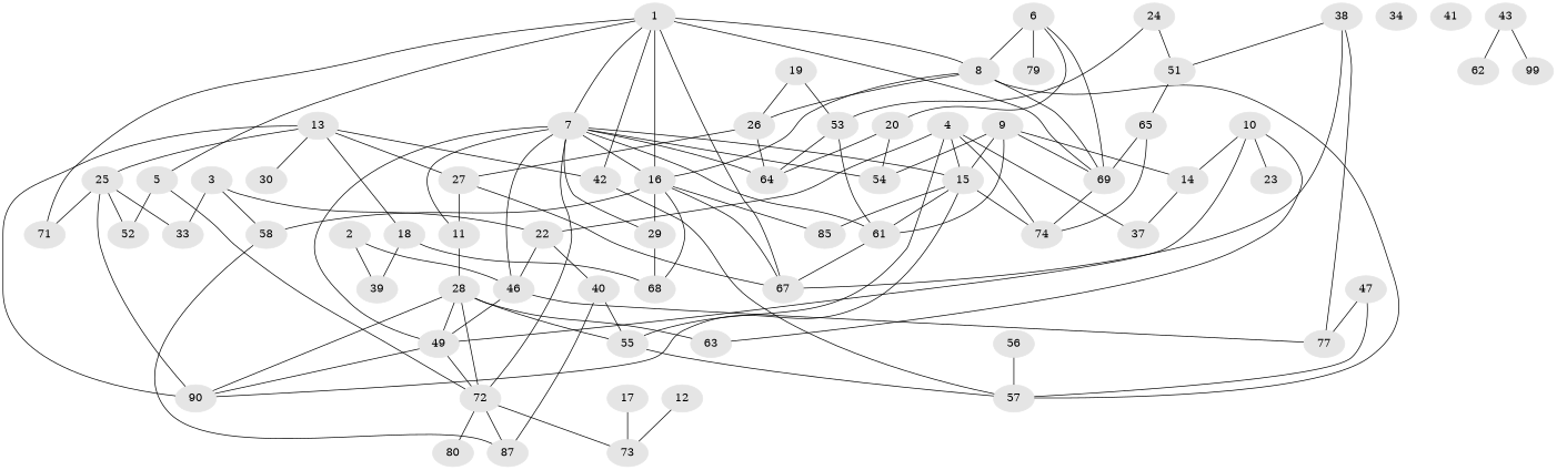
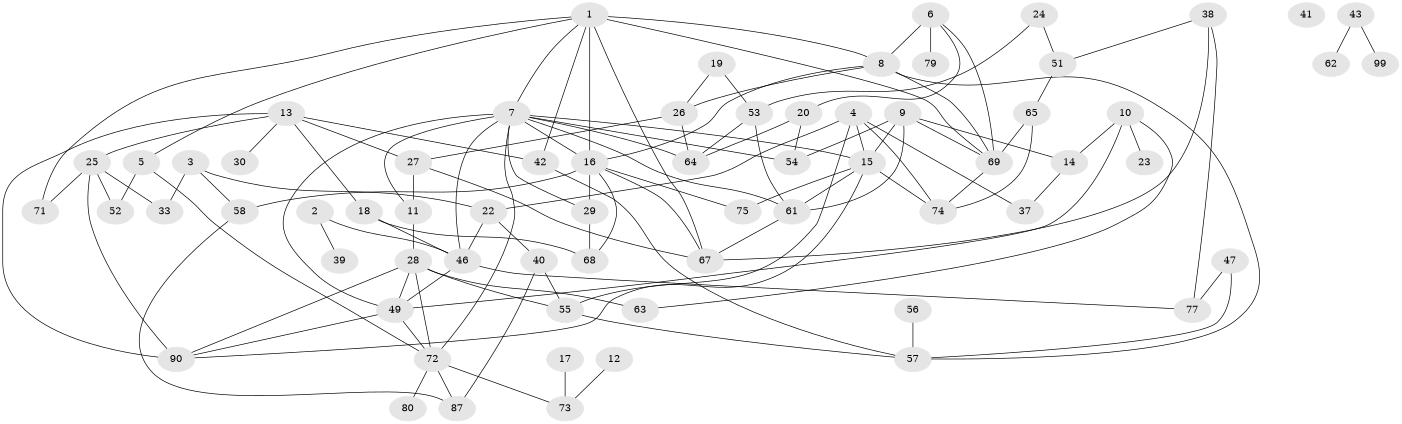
  graph {
    node [color=gray90 style=filled]
    1 [super="+76"]
    5 [super="+21"]
    7 [super="+31"]
    8 [super="+93"]
    16 [super="+59"]
    42
    67 [super="+70"]
    69 [super="+78"]
    71
    52
    72 [super="+96"]
    46 [super="+98"]
    15 [super="+94"]
    11 [super="+32"]
    29
    49 [super="+50"]
    54
    61 [super="+91"]
    64
    26 [super="+81"]
    57 [super="+92"]
    58
-   85
+   85 [label=75]
    68
    74 [super="+84"]
    2 [super="+44"]
    39 [super="+100"]
    77
    3 [super="+101"]
    22
    33
    40 [super="+90"]
    87 [super="+97"]
    n34 [label=90]
    4
    37
    55 [super="+82"]
    73
    80
    6 [super="+60"]
    20
    79
    28 [super="+66"]
    27
    9 [super="+35"]
    14 [super="+86"]
    10 [super="+89"]
    23 [super="+45"]
    63
    12
    13 [super="+36"]
    18
    25 [super="+48"]
    30
    51 [super="+83"]
    65
    17
    19
    53 [super="+75"]
    24
-   34
    38
    41 [super="+88"]
    43
    62
    99
    47
    56
    1 -- 5
    1 -- 7
    1 -- 8 [weight=2]
    1 -- 16
    1 -- 42
    1 -- 67
    1 -- 69
    1 -- 71
    5 -- 52
    5 -- 72
    7 -- 16
    7 -- 72
    7 -- 46
    7 -- 15
    7 -- 11
    7 -- 29
    7 -- 49 [weight=2]
    7 -- 54
    7 -- 61
    7 -- 64
    8 -- 16
    8 -- 69
    8 -- 26
    8 -- 57
    16 -- 67
    16 -- 29
    16 -- 58
    16 -- 85
    16 -- 68
    42 -- 57
    69 -- 74
    72 -- 87
    72 -- 73
    72 -- 80
    46 -- 49
    46 -- 77
    15 -- 61
    15 -- 85
    15 -- 74
    15 -- n34
    11 -- 28
    29 -- 68
    49 -- 72
    49 -- n34
    61 -- 67
    26 -- 64
    26 -- 27
    58 -- 87
    2 -- 46
    2 -- 39
    3 -- 58
    3 -- 22
    3 -- 33
    22 -- 46
    22 -- 40
    40 -- 87
    40 -- 55
    4 -- 15
    4 -- 74
    4 -- 22
    4 -- 37
    4 -- 55
    55 -- 57
    6 -- 8 [weight=2]
    6 -- 69
    6 -- 20
    6 -- 79
    20 -- 54
    20 -- 64
    28 -- 72
    28 -- 49
    28 -- n34
    28 -- 55
    28 -- 63 [weight=2]
    27 -- 67
    27 -- 11
    9 -- 69
    9 -- 15
    9 -- 54
    9 -- 61 [weight=2]
    9 -- 14
    14 -- 37
    10 -- 49
    10 -- 14
    10 -- 23
    10 -- 63
    12 -- 73
    13 -- 42
    13 -- n34
    13 -- 27
    13 -- 18
    13 -- 25
    13 -- 30
-   18 -- 39
+   18 -- 46
    18 -- 68
    25 -- 71
    25 -- 52
    25 -- 33
    25 -- n34
    51 -- 65
    65 -- 69
    65 -- 74
    17 -- 73
    19 -- 26
    19 -- 53
    53 -- 61
    53 -- 64
    24 -- 51
    24 -- 53
    38 -- 67
    38 -- 77
    38 -- 51
    43 -- 62
    43 -- 99
    47 -- 57
    47 -- 77
    56 -- 57
  }
